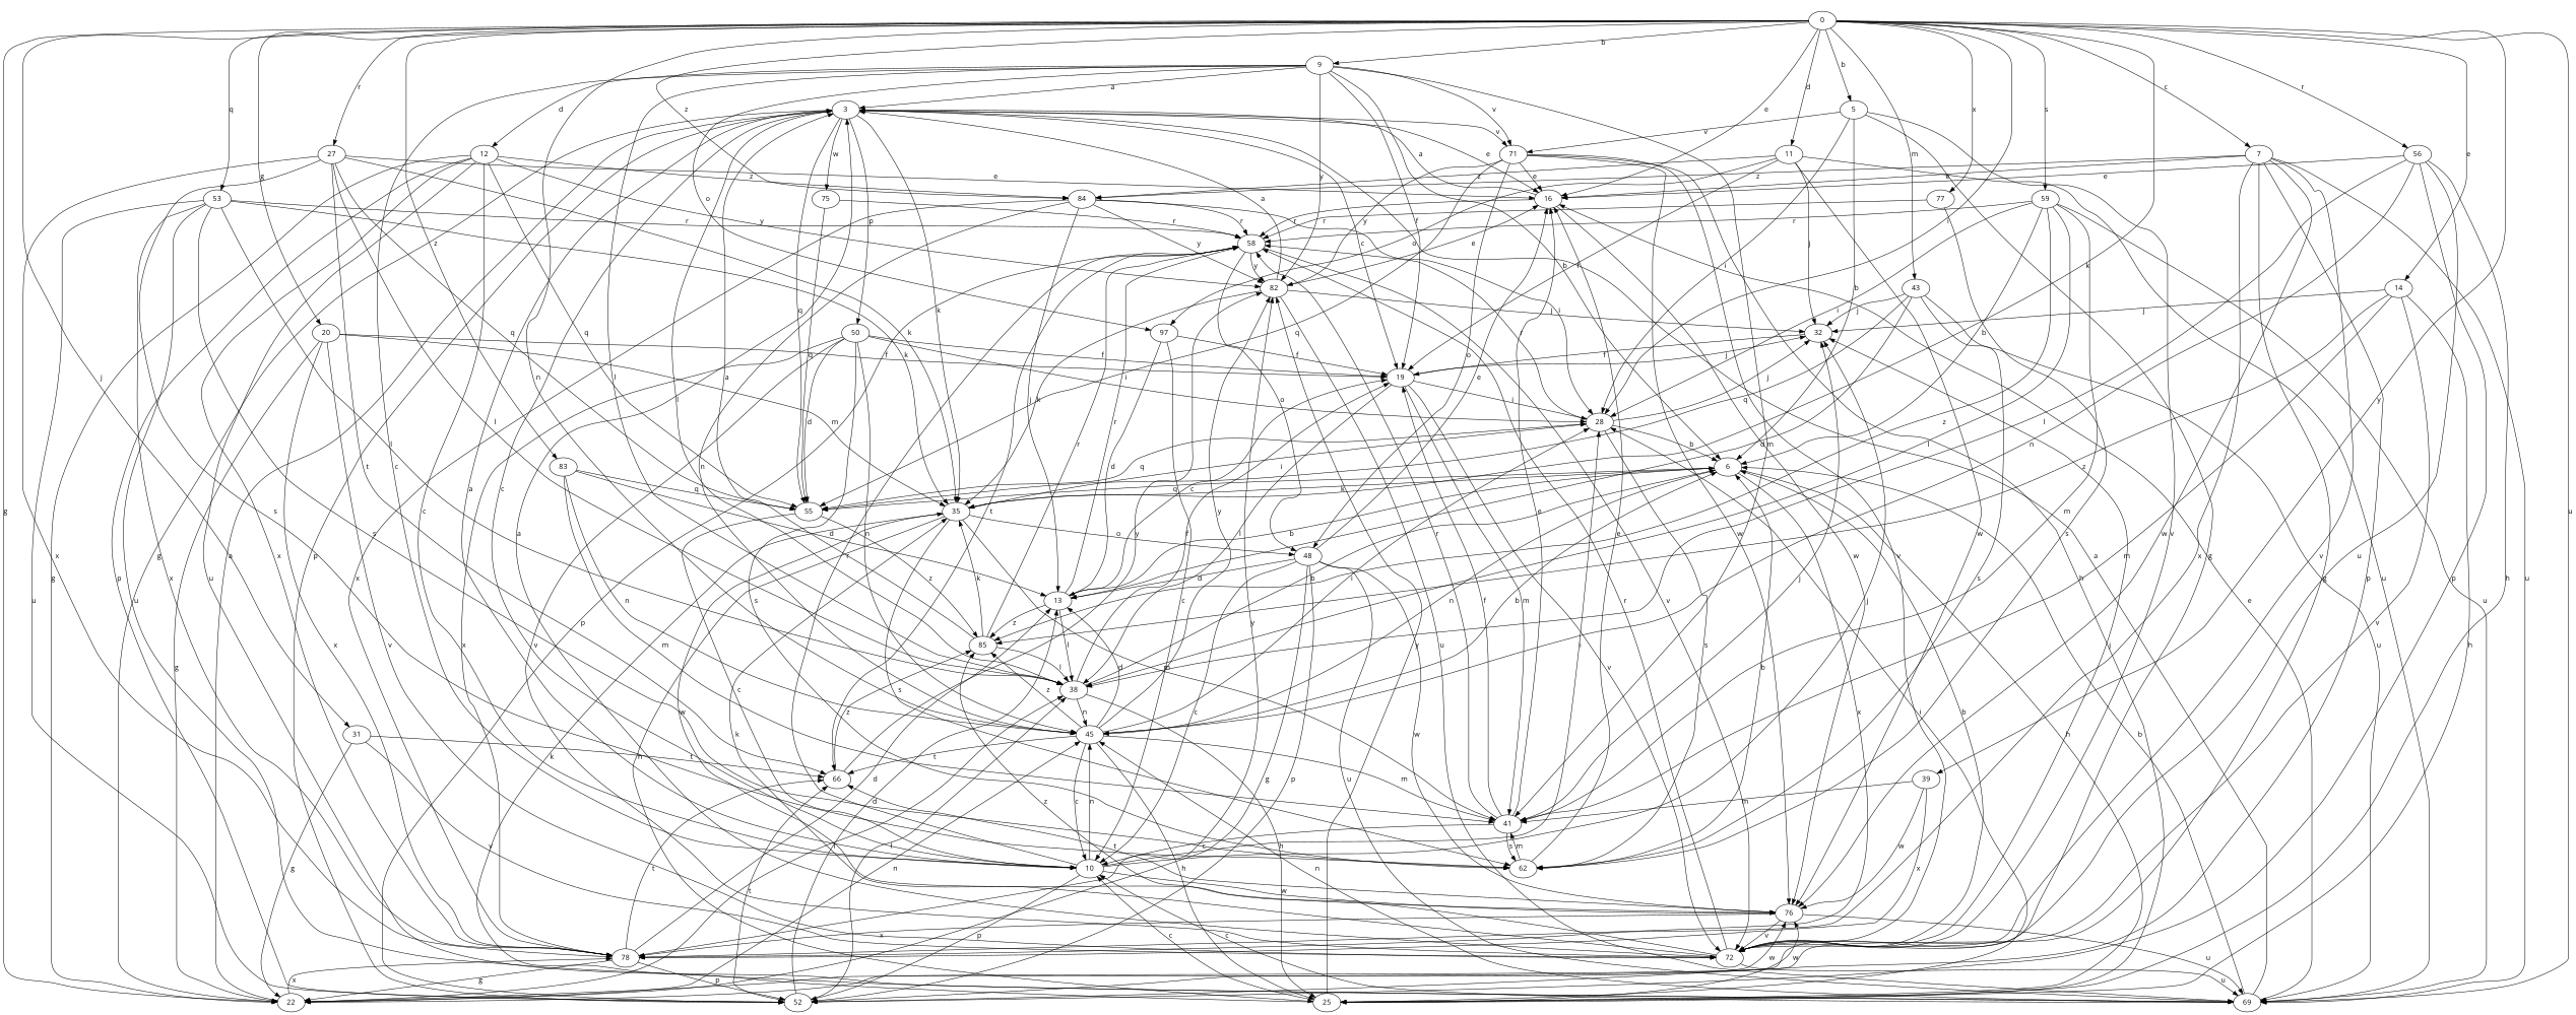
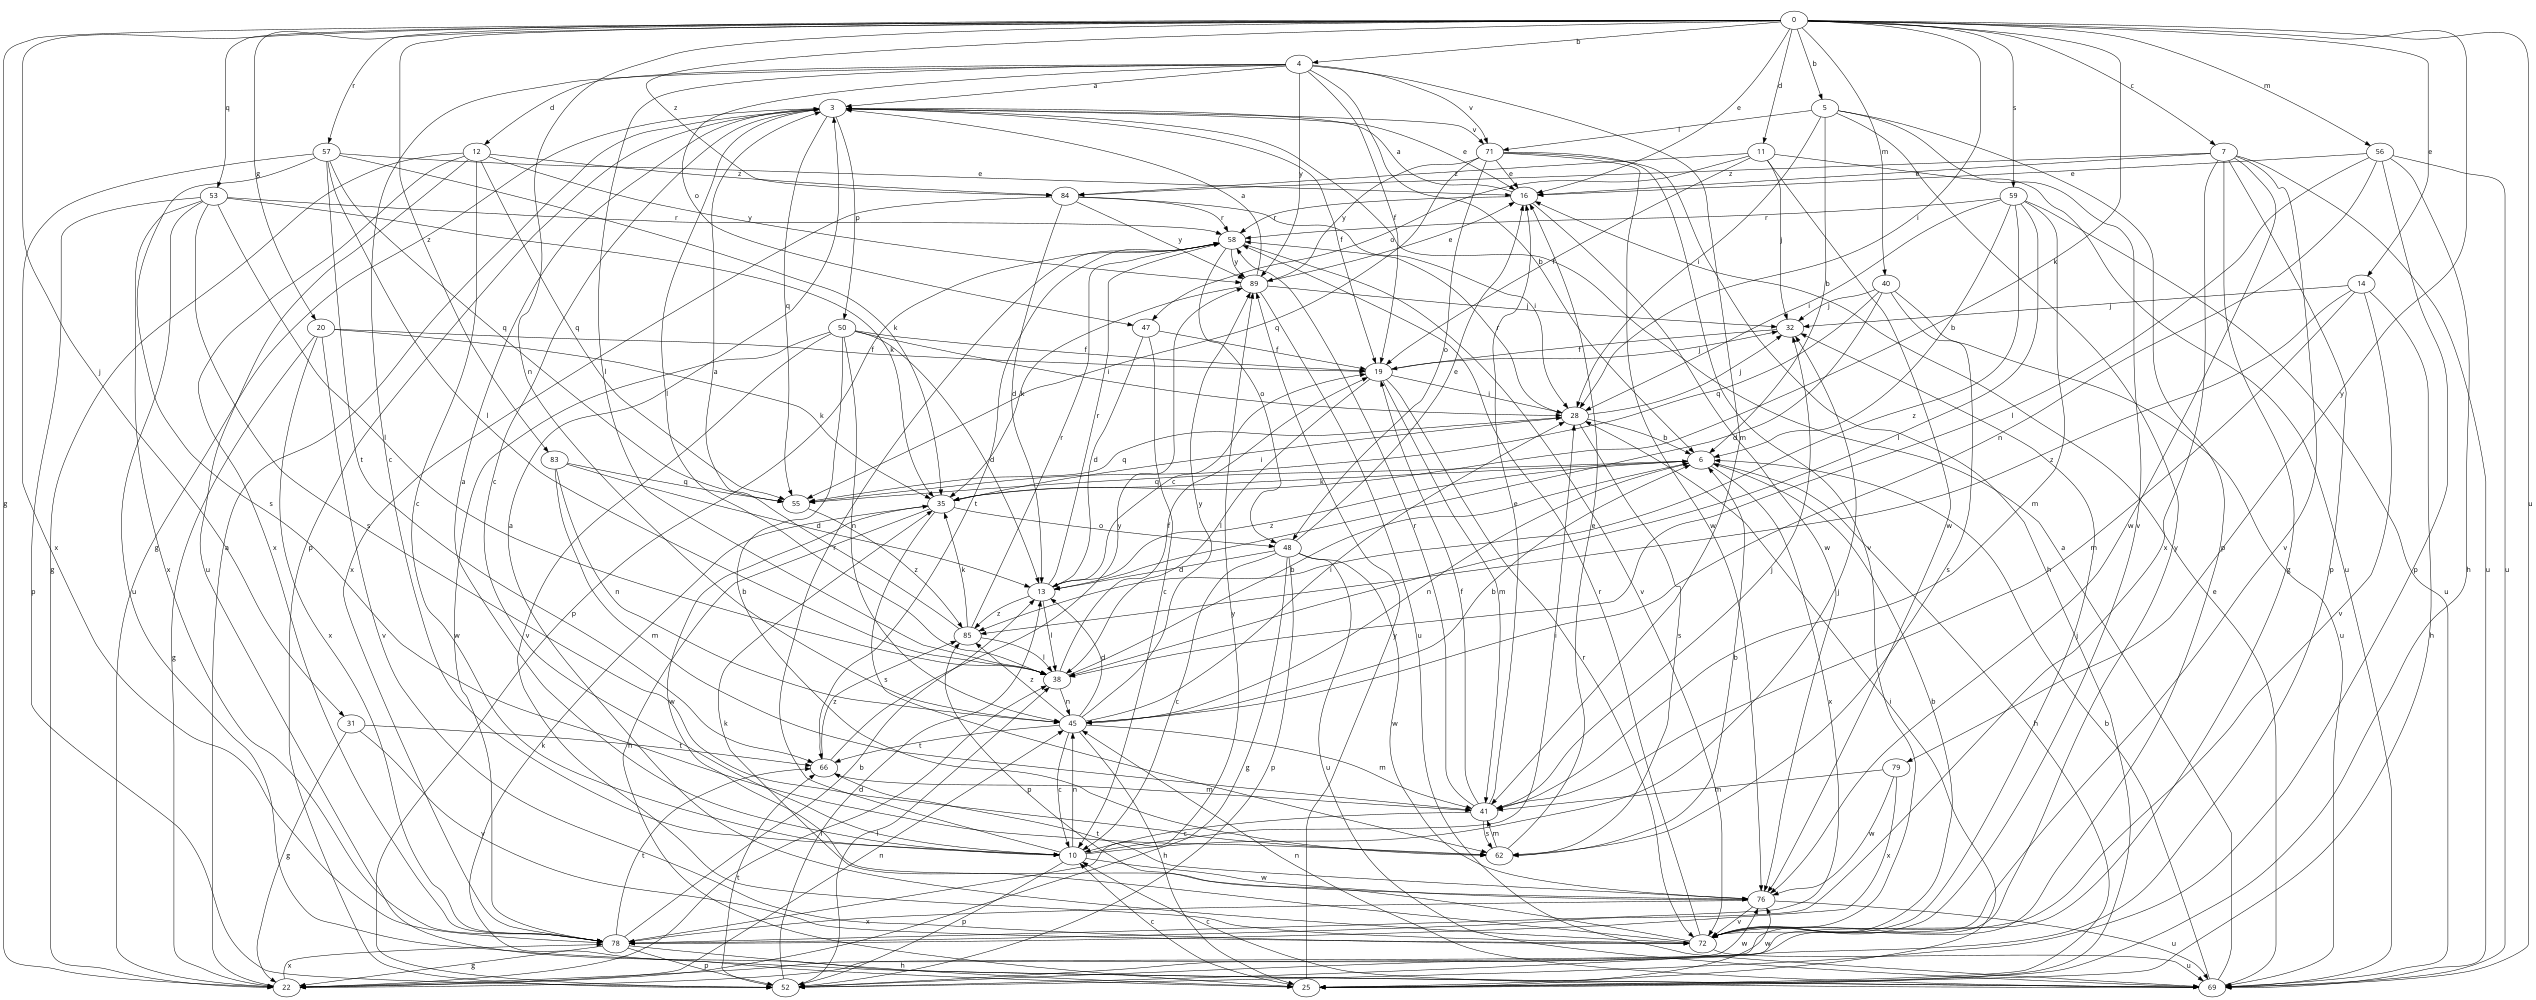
  strict digraph {
    fontname="Open Sans"
    node [fontname="Open Sans"]
    edge [fontname="Open Sans"]
    0
-   4 [label=9]
+   4
    5
    7
    11
    14
    16
    20
    22
    28
    31
    35
-   40 [label=43]
+   40
    45
    53
    56
-   57 [label=27]
+   57
    59
    69
-   77
-   79 [label=39]
+   79
    83
    84
    3
    10
    19
    38
    71
    6
    12
    41
-   47 [label=97]
-   82
+   47
+   82 [label=89]
    72
    52
    78
    76
    32
    25
    85
    58
    55
    62
    66
    48
    13
    50
-   75
    0 -> 4 [label=b]
    0 -> 5 [label=b]
    0 -> 7 [label=c]
    0 -> 11 [label=d]
    0 -> 14 [label=e]
    0 -> 16 [label=e]
    0 -> 20 [label=g]
    0 -> 22 [label=g]
    0 -> 28 [label=i]
    0 -> 31 [label=j]
    0 -> 35 [label=k]
    0 -> 40 [label=m]
    0 -> 45 [label=n]
    0 -> 53 [label=q]
-   0 -> 56 [label=r]
+   0 -> 56 [label=m]
    0 -> 57 [label=r]
    0 -> 59 [label=s]
    0 -> 69 [label=u]
-   0 -> 77 [label=x]
    0 -> 79 [label=y]
    0 -> 83 [label=z]
    0 -> 84 [label=z]
    4 -> 3 [label=a]
    4 -> 10 [label=c]
    4 -> 19 [label=f]
    4 -> 38 [label=l]
    4 -> 71 [label=v]
    4 -> 6 [label=b]
    4 -> 12 [label=d]
    4 -> 41 [label=m]
    4 -> 47 [label=o]
    4 -> 82 [label=y]
-   5 -> 22 [label=g]
+   5 -> 22 [label=y]
    5 -> 28 [label=i]
-   5 -> 71 [label=v]
+   5 -> 71 [label=l]
    5 -> 6 [label=b]
    5 -> 72 [label=v]
    7 -> 16 [label=e]
    7 -> 22 [label=g]
    7 -> 69 [label=u]
    7 -> 84 [label=z]
    7 -> 72 [label=v]
    7 -> 52 [label=p]
    7 -> 78 [label=x]
    7 -> 76 [label=w]
    11 -> 69 [label=u]
    11 -> 84 [label=z]
    11 -> 19 [label=f]
    11 -> 47 [label=o]
    11 -> 76 [label=w]
    11 -> 32 [label=j]
    14 -> 41 [label=m]
    14 -> 72 [label=v]
    14 -> 32 [label=j]
    14 -> 25 [label=h]
    14 -> 85 [label=z]
    16 -> 3 [label=a]
    16 -> 76 [label=w]
    16 -> 58 [label=r]
    20 -> 22 [label=g]
-   20 -> 35 [label=m]
+   20 -> 35 [label=k]
    20 -> 19 [label=f]
    20 -> 72 [label=v]
    20 -> 78 [label=x]
    22 -> 45 [label=n]
    22 -> 3 [label=a]
    22 -> 38 [label=l]
    22 -> 78 [label=x]
    28 -> 6 [label=b]
    28 -> 32 [label=j]
    28 -> 58 [label=r]
    28 -> 55 [label=q]
    28 -> 62 [label=s]
    31 -> 22 [label=g]
    31 -> 72 [label=v]
    31 -> 66 [label=t]
    35 -> 28 [label=i]
    35 -> 76 [label=w]
    35 -> 25 [label=h]
    35 -> 62 [label=s]
    35 -> 48 [label=o]
    40 -> 69 [label=u]
    40 -> 32 [label=j]
    40 -> 55 [label=q]
    40 -> 62 [label=s]
    40 -> 13 [label=d]
    45 -> 28 [label=i]
    45 -> 10 [label=c]
    45 -> 6 [label=b]
    45 -> 41 [label=m]
    45 -> 82 [label=y]
    45 -> 25 [label=h]
    45 -> 85 [label=z]
    45 -> 66 [label=t]
    45 -> 13 [label=d]
    53 -> 35 [label=k]
    53 -> 69 [label=u]
    53 -> 38 [label=l]
-   53 -> 52 [label=u]
+   53 -> 52 [label=p]
    53 -> 78 [label=x]
    53 -> 58 [label=r]
    53 -> 62 [label=s]
    56 -> 16 [label=e]
    56 -> 45 [label=n]
-   56 -> 72 [label=u]
+   56 -> 69 [label=u]
    56 -> 38 [label=l]
    56 -> 52 [label=p]
    56 -> 25 [label=h]
    57 -> 16 [label=e]
    57 -> 35 [label=k]
    57 -> 38 [label=l]
    57 -> 78 [label=x]
    57 -> 55 [label=q]
    57 -> 62 [label=s]
    57 -> 66 [label=t]
    59 -> 28 [label=i]
    59 -> 69 [label=u]
    59 -> 38 [label=l]
    59 -> 6 [label=b]
    59 -> 41 [label=m]
    59 -> 85 [label=z]
    59 -> 58 [label=r]
    69 -> 16 [label=e]
    69 -> 45 [label=n]
    69 -> 3 [label=a]
    69 -> 10 [label=c]
    69 -> 6 [label=b]
-   77 -> 58 [label=r]
-   77 -> 62 [label=s]
    79 -> 41 [label=m]
    79 -> 78 [label=x]
    79 -> 76 [label=w]
    83 -> 45 [label=n]
    83 -> 41 [label=m]
    83 -> 55 [label=q]
    83 -> 13 [label=d]
    84 -> 28 [label=i]
-   84 -> 45 [label=n]
    84 -> 82 [label=y]
    84 -> 78 [label=x]
    84 -> 58 [label=r]
-   84 -> 13 [label=j]
+   84 -> 13 [label=d]
    3 -> 16 [label=e]
    3 -> 22 [label=g]
-   3 -> 35 [label=k]
    3 -> 10 [label=c]
-   3 -> 19 [label=c]
+   3 -> 19 [label=f]
    3 -> 38 [label=l]
    3 -> 71 [label=v]
    3 -> 52 [label=p]
    3 -> 55 [label=q]
    3 -> 50 [label=p]
-   3 -> 75 [label=w]
    10 -> 28 [label=i]
    10 -> 45 [label=n]
    10 -> 3 [label=a]
    10 -> 52 [label=p]
    10 -> 76 [label=w]
    10 -> 32 [label=j]
    10 -> 58 [label=r]
    19 -> 28 [label=i]
    19 -> 38 [label=l]
    19 -> 41 [label=m]
-   19 -> 72 [label=v]
+   19 -> 72 [label=r]
    19 -> 32 [label=j]
    38 -> 45 [label=n]
    38 -> 19 [label=f]
    38 -> 6 [label=b]
    71 -> 16 [label=e]
    71 -> 82 [label=y]
    71 -> 72 [label=v]
    71 -> 76 [label=w]
    71 -> 25 [label=h]
    71 -> 55 [label=q]
    71 -> 48 [label=o]
    6 -> 35 [label=k]
    6 -> 45 [label=n]
    6 -> 78 [label=x]
    6 -> 25 [label=h]
    6 -> 55 [label=q]
    12 -> 22 [label=g]
    12 -> 69 [label=u]
    12 -> 84 [label=z]
    12 -> 10 [label=c]
    12 -> 82 [label=y]
-   12 -> 52 [label=p]
+   5 -> 52 [label=p]
    12 -> 78 [label=x]
    12 -> 55 [label=q]
    41 -> 16 [label=e]
    41 -> 10 [label=c]
    41 -> 19 [label=f]
    41 -> 32 [label=j]
    41 -> 58 [label=r]
    41 -> 62 [label=s]
    47 -> 10 [label=c]
    47 -> 19 [label=f]
    47 -> 13 [label=d]
    82 -> 16 [label=e]
    82 -> 35 [label=k]
    82 -> 69 [label=u]
    82 -> 3 [label=a]
    82 -> 32 [label=j]
    72 -> 35 [label=k]
    72 -> 69 [label=u]
    72 -> 3 [label=a]
    72 -> 6 [label=b]
    72 -> 32 [label=j]
-   72 -> 85 [label=z]
+   72 -> 85 [label=p]
    72 -> 58 [label=r]
    52 -> 38 [label=l]
    52 -> 76 [label=w]
    52 -> 66 [label=t]
    52 -> 13 [label=d]
    78 -> 22 [label=g]
    78 -> 82 [label=y]
    78 -> 52 [label=p]
-   38 -> 25 [label=h]
+   78 -> 25 [label=h]
    78 -> 66 [label=t]
-   78 -> 13 [label=d]
+   78 -> 13 [label=b]
    76 -> 69 [label=u]
    76 -> 72 [label=v]
    76 -> 78 [label=x]
    76 -> 66 [label=t]
    32 -> 19 [label=f]
    25 -> 28 [label=i]
    25 -> 35 [label=k]
    25 -> 10 [label=c]
    25 -> 82 [label=y]
    25 -> 76 [label=w]
    85 -> 35 [label=k]
    85 -> 3 [label=a]
    85 -> 38 [label=l]
    85 -> 58 [label=r]
    58 -> 82 [label=y]
    58 -> 72 [label=v]
    58 -> 52 [label=p]
    58 -> 66 [label=t]
    58 -> 48 [label=o]
-   55 -> 10 [label=c]
    55 -> 85 [label=z]
    62 -> 16 [label=e]
    62 -> 6 [label=b]
    62 -> 41 [label=m]
-   35 -> 41 [label=m]
+   66 -> 41 [label=m]
    66 -> 82 [label=y]
    66 -> 85 [label=z]
    48 -> 16 [label=e]
    48 -> 22 [label=g]
    48 -> 69 [label=u]
    48 -> 10 [label=c]
    48 -> 52 [label=p]
    48 -> 76 [label=w]
    48 -> 13 [label=d]
    13 -> 19 [label=c]
    13 -> 38 [label=l]
-   13 -> 6 [label=b]
+   13 -> 6 [label=z]
    13 -> 85 [label=z]
    13 -> 58 [label=r]
    50 -> 28 [label=i]
    50 -> 45 [label=n]
    50 -> 19 [label=f]
    50 -> 72 [label=v]
-   50 -> 78 [label=x]
-   50 -> 62 [label=s]
-   50 -> 55 [label=d]
-   75 -> 58 [label=r]
-   75 -> 55 [label=q]
+   50 -> 78 [label=w]
+   50 -> 62 [label=b]
+   50 -> 13 [label=d]
  }
